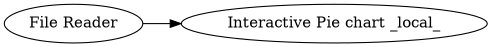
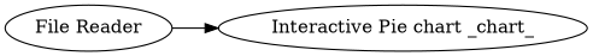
  digraph {
    rankdir=LR
    n1 [label="File Reader"]
-   n2 [label="Interactive Pie chart _local_"]
+   n2 [label="Interactive Pie chart _chart_"]
    n1 -> n2
  }
